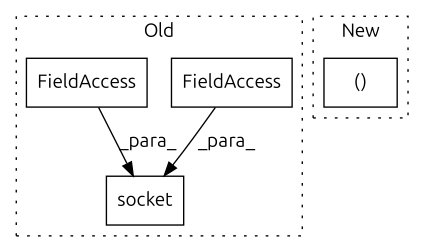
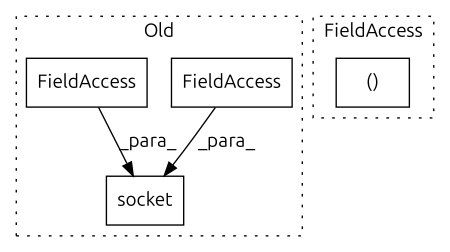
  digraph {
    fontname=Ubuntu
    node [a=22 shape=box fontname=Ubuntu]
    edge [fontname=Ubuntu]
    n1 [a=32 l="7,1" label=socket s="6691,6731"]
    n2 [l=18 label=FieldAccess s=6713]
    n3 [l=14 label=FieldAccess s=6698]
    n4 [a=106 l=28 label="()" s=7940]
    subgraph cluster_1 {
      label=Old
      style=dotted
      n1
      n2
      n3
    }
    subgraph cluster_2 {
-     label=New
+     label=FieldAccess
      style=dotted
      n4
    }
    n2 -> n1 [label=_para_]
    n3 -> n1 [label=_para_]
  }
